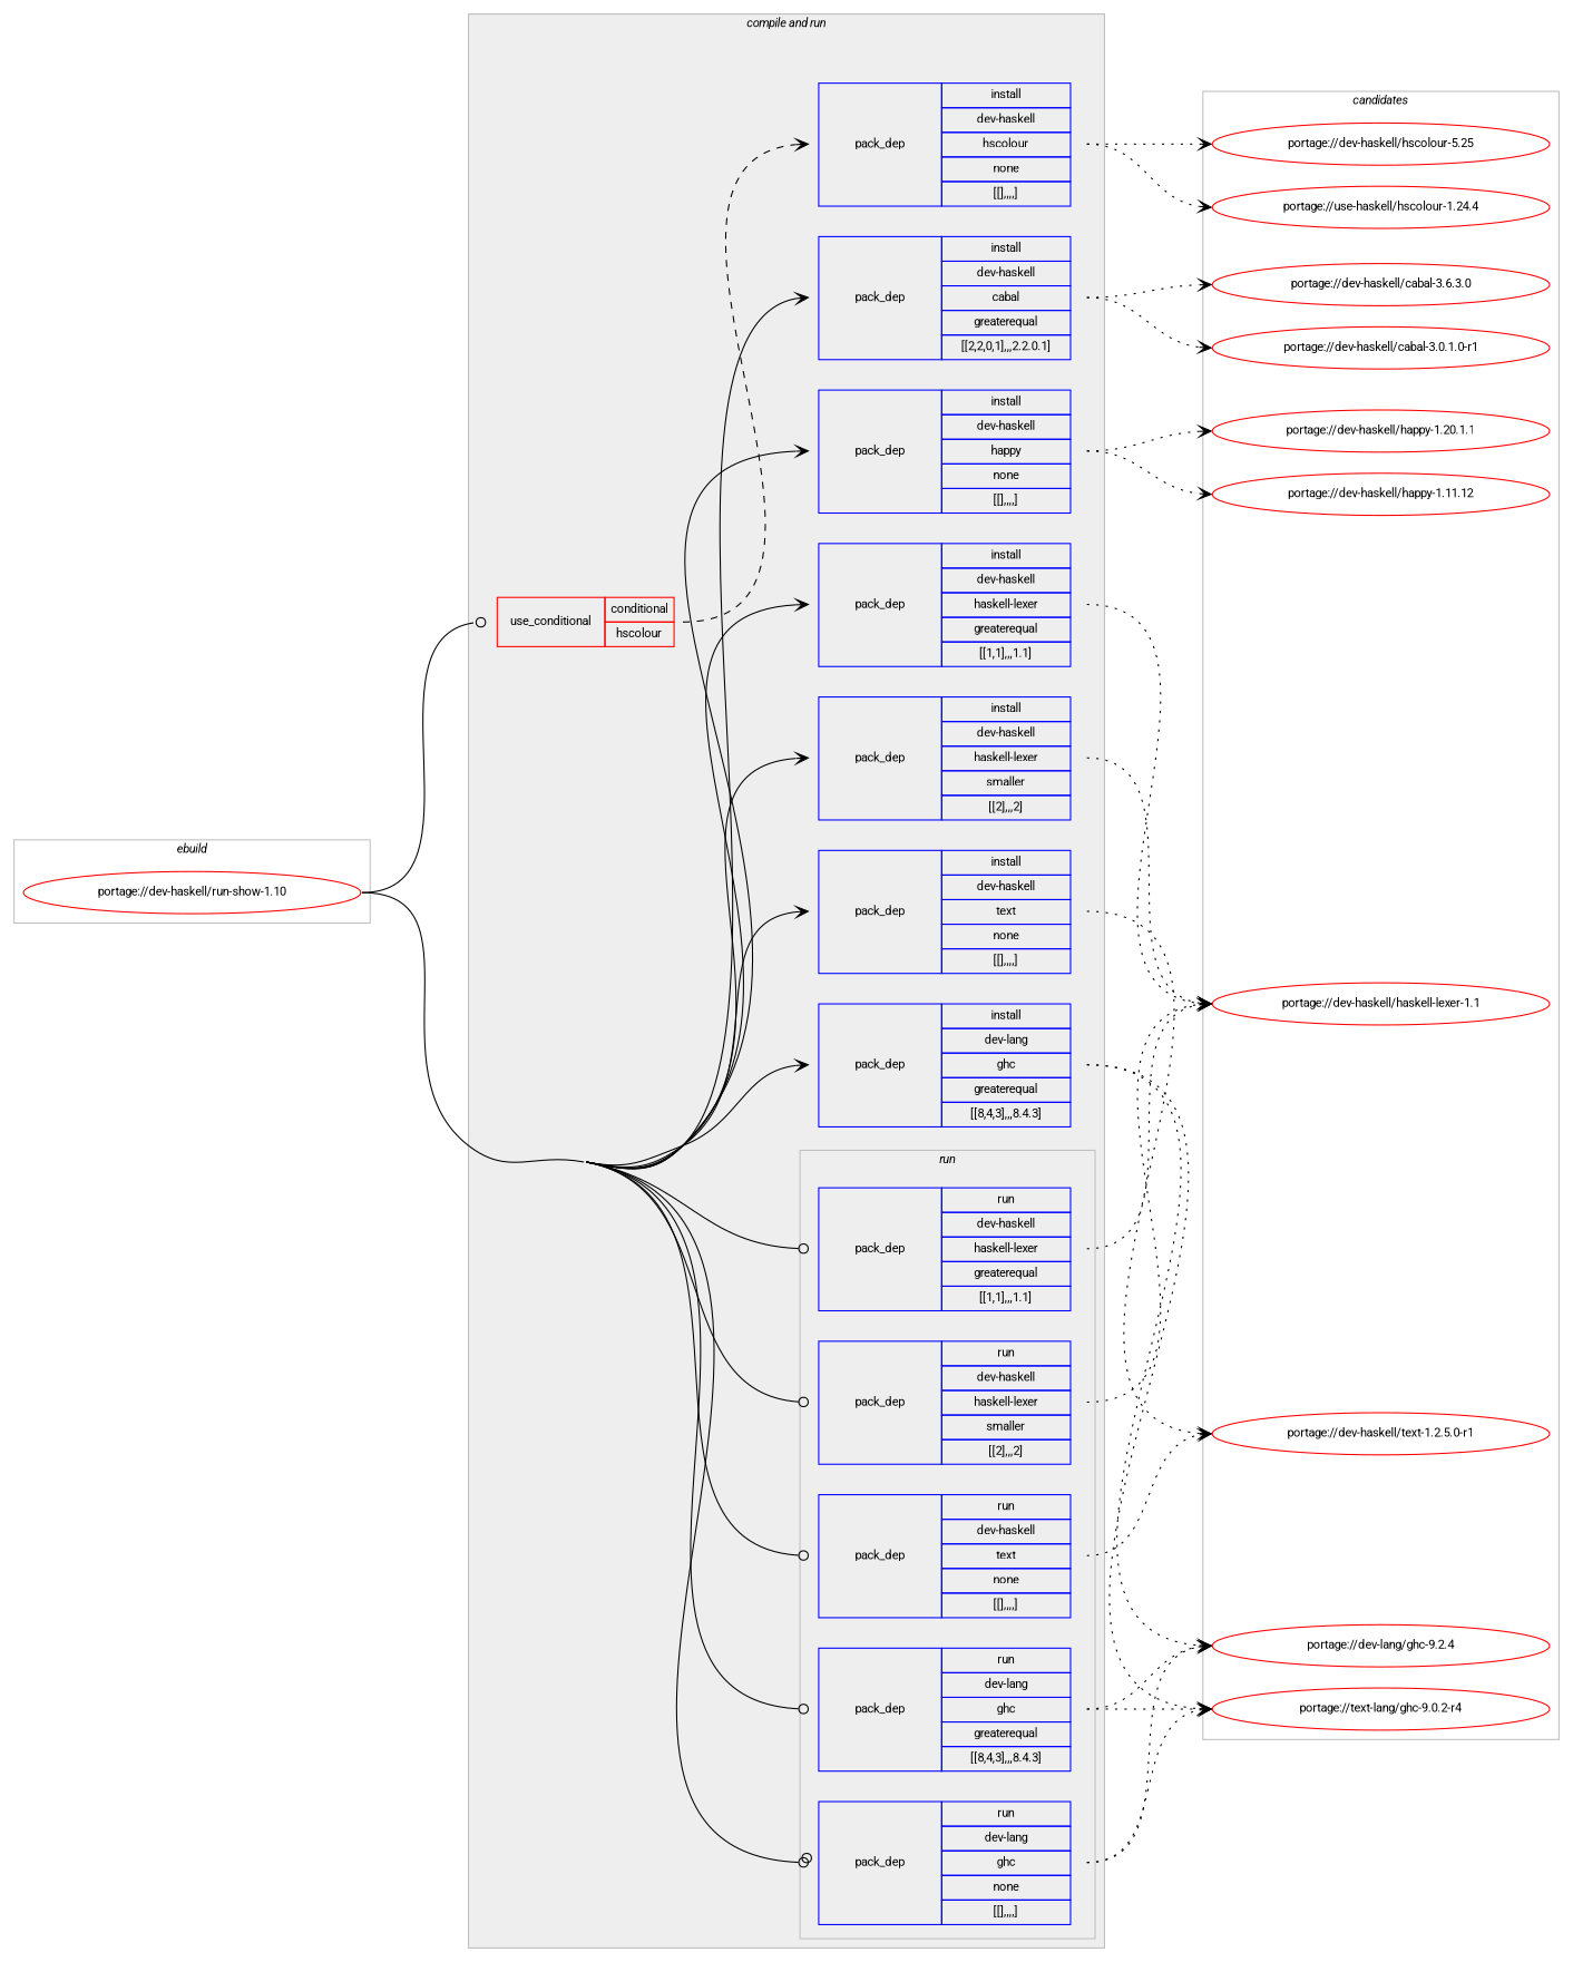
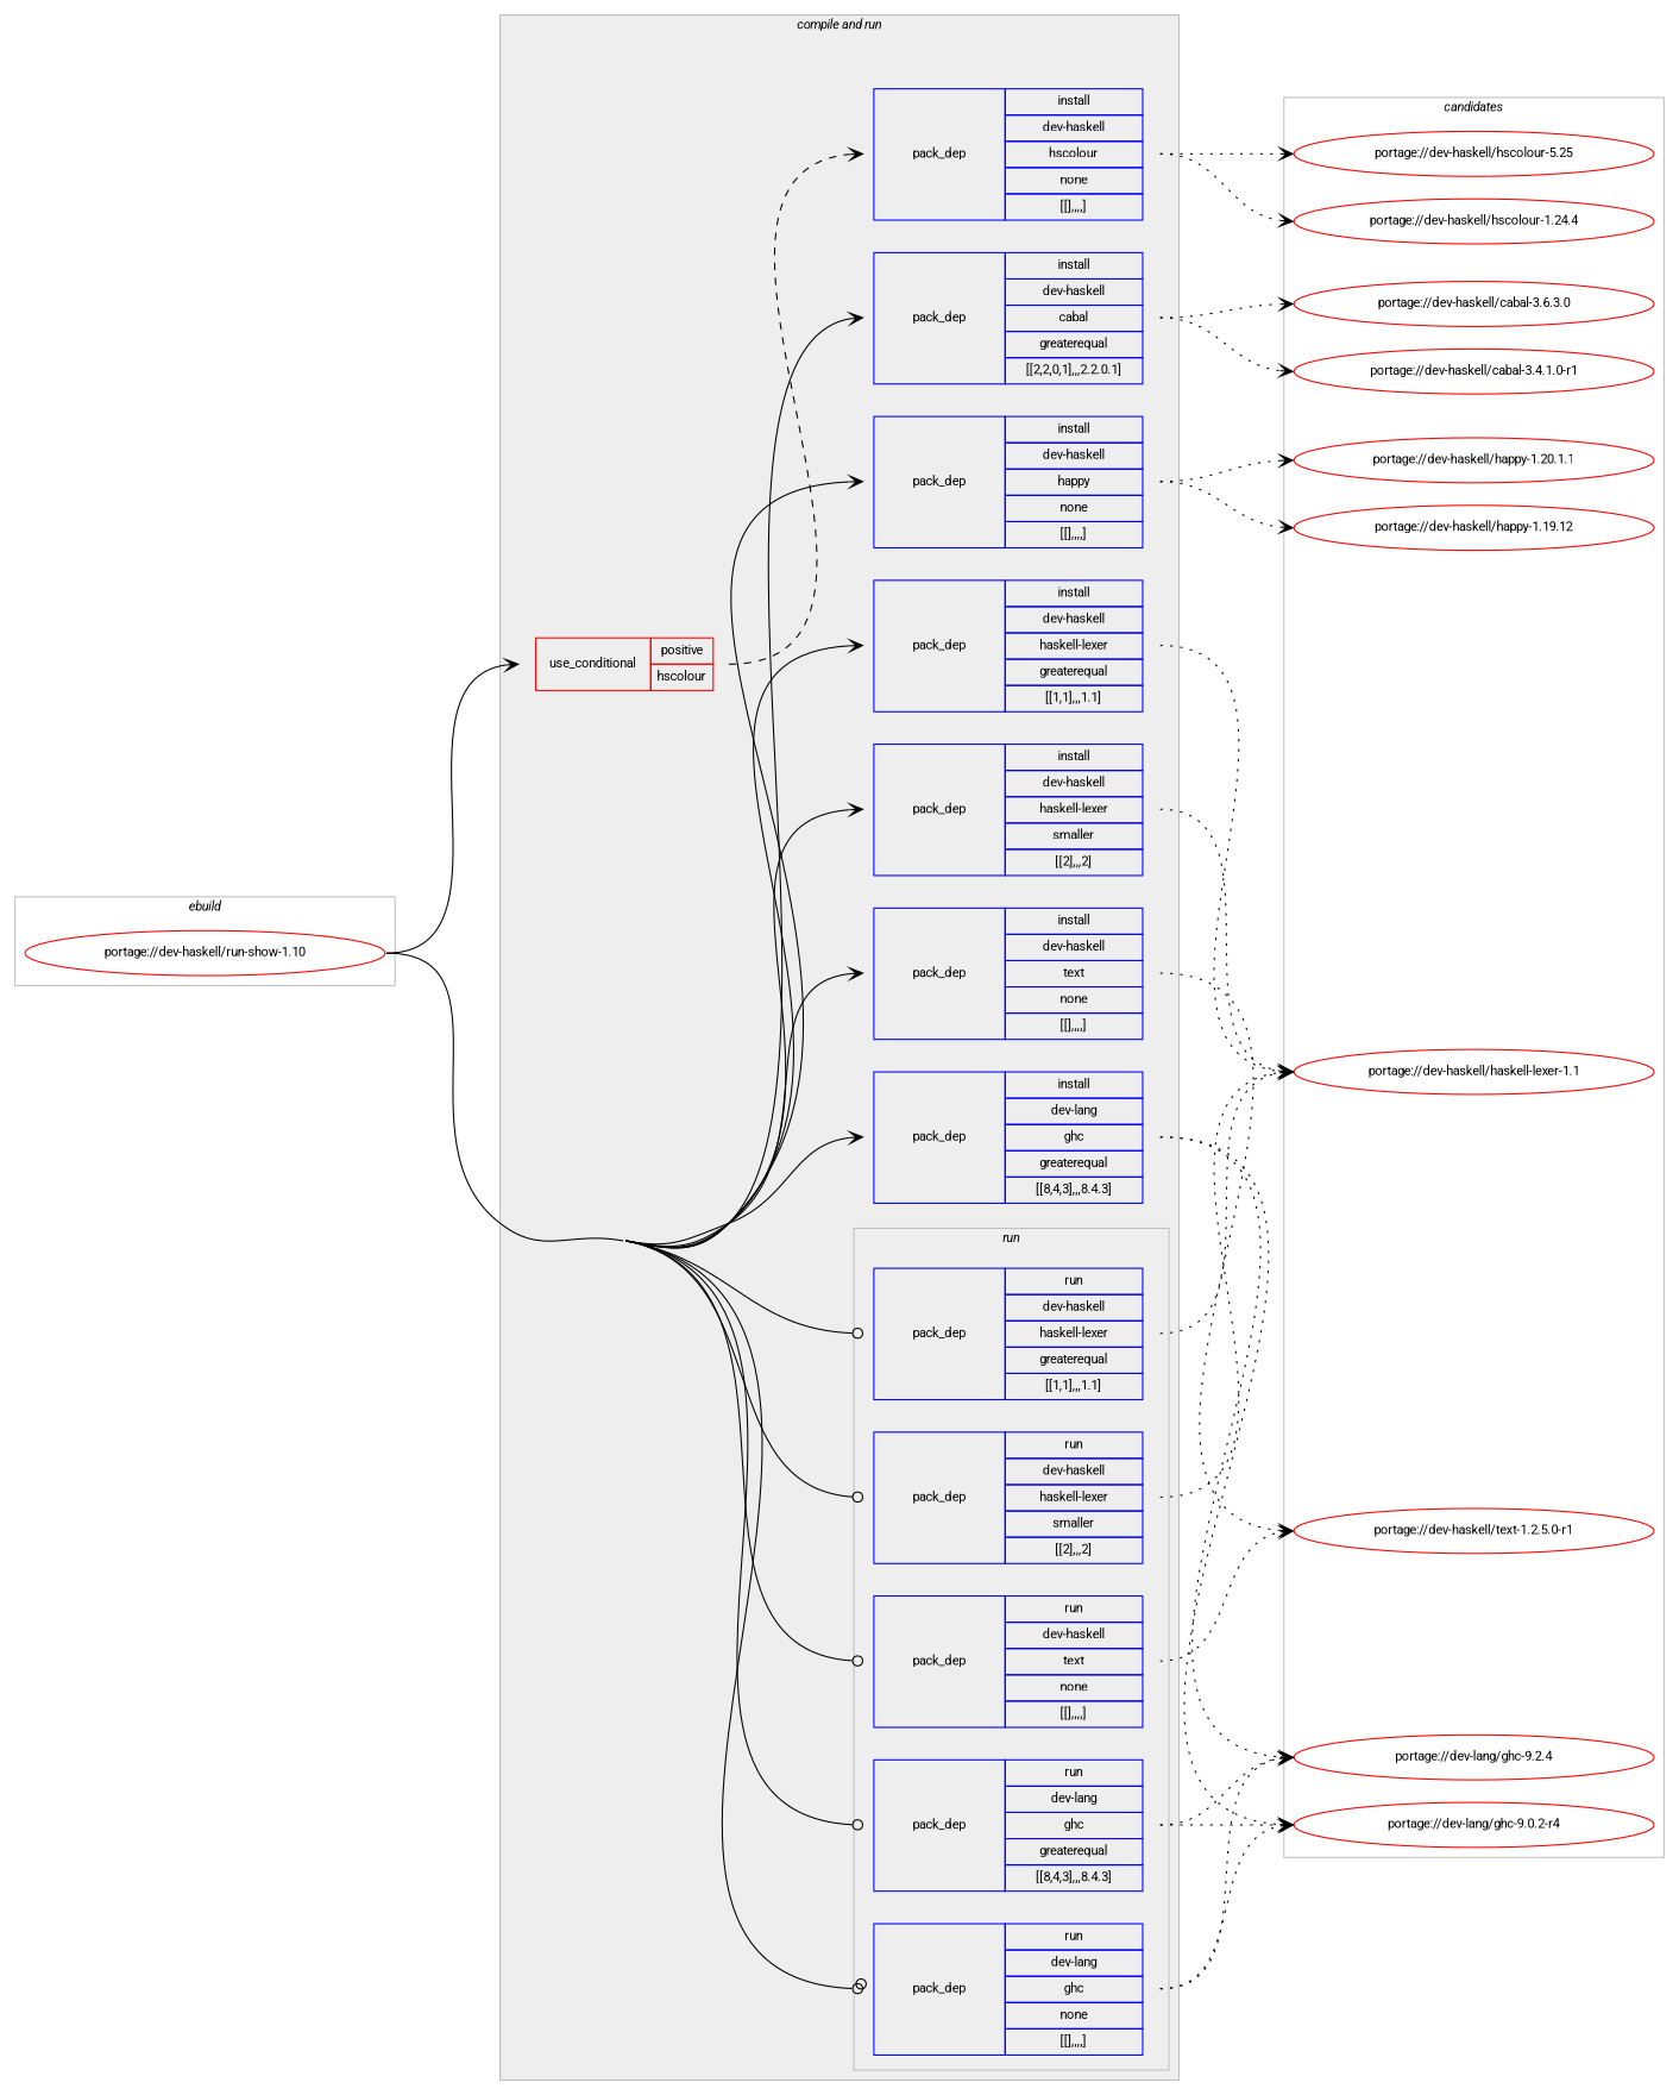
  digraph {
    compound=true
    concentrate=true
    fontname=Roboto
    fontsize=10
    newrank=true
    rankdir=LR
    ranksep=1.5
    node [color=red fontname=Roboto fontsize=10 shape=none]
    edge [arrowhead=vee fontname=Roboto headport=w style=dotted tailport=e weight=100]
    n1 [label="portage://dev-haskell/run-show-1.10" width=4 shape=""]
    n2 [color=blue label=<<TABLE BORDER="0" CELLBORDER="1" CELLSPACING="0" CELLPADDING="4" WIDTH="220"><TR><TD ROWSPAN="6" CELLPADDING="30">pack_dep</TD></TR><TR><TD WIDTH="110">install</TD></TR><TR><TD>dev-haskell</TD></TR><TR><TD>hscolour</TD></TR><TR><TD>none</TD></TR><TR><TD>[[],,,,]</TD></TR></TABLE>>]
-   n3 [label=<<TABLE BORDER="0" CELLBORDER="1" CELLSPACING="0" CELLPADDING="4"><TR><TD ROWSPAN="3" CELLPADDING="10">use_conditional</TD></TR><TR><TD>conditional</TD></TR><TR><TD>hscolour</TD></TR></TABLE>>]
+   n3 [label=<<TABLE BORDER="0" CELLBORDER="1" CELLSPACING="0" CELLPADDING="4"><TR><TD ROWSPAN="3" CELLPADDING="10">use_conditional</TD></TR><TR><TD>positive</TD></TR><TR><TD>hscolour</TD></TR></TABLE>>]
    n4 [color=blue label=<<TABLE BORDER="0" CELLBORDER="1" CELLSPACING="0" CELLPADDING="4" WIDTH="220"><TR><TD ROWSPAN="6" CELLPADDING="30">pack_dep</TD></TR><TR><TD WIDTH="110">install</TD></TR><TR><TD>dev-haskell</TD></TR><TR><TD>cabal</TD></TR><TR><TD>greaterequal</TD></TR><TR><TD>[[2,2,0,1],,,2.2.0.1]</TD></TR></TABLE>>]
    n5 [color=blue label=<<TABLE BORDER="0" CELLBORDER="1" CELLSPACING="0" CELLPADDING="4" WIDTH="220"><TR><TD ROWSPAN="6" CELLPADDING="30">pack_dep</TD></TR><TR><TD WIDTH="110">install</TD></TR><TR><TD>dev-haskell</TD></TR><TR><TD>happy</TD></TR><TR><TD>none</TD></TR><TR><TD>[[],,,,]</TD></TR></TABLE>>]
    n6 [color=blue label=<<TABLE BORDER="0" CELLBORDER="1" CELLSPACING="0" CELLPADDING="4" WIDTH="220"><TR><TD ROWSPAN="6" CELLPADDING="30">pack_dep</TD></TR><TR><TD WIDTH="110">install</TD></TR><TR><TD>dev-haskell</TD></TR><TR><TD>haskell-lexer</TD></TR><TR><TD>greaterequal</TD></TR><TR><TD>[[1,1],,,1.1]</TD></TR></TABLE>>]
    n7 [color=blue label=<<TABLE BORDER="0" CELLBORDER="1" CELLSPACING="0" CELLPADDING="4" WIDTH="220"><TR><TD ROWSPAN="6" CELLPADDING="30">pack_dep</TD></TR><TR><TD WIDTH="110">install</TD></TR><TR><TD>dev-haskell</TD></TR><TR><TD>haskell-lexer</TD></TR><TR><TD>smaller</TD></TR><TR><TD>[[2],,,2]</TD></TR></TABLE>>]
    n8 [color=blue label=<<TABLE BORDER="0" CELLBORDER="1" CELLSPACING="0" CELLPADDING="4" WIDTH="220"><TR><TD ROWSPAN="6" CELLPADDING="30">pack_dep</TD></TR><TR><TD WIDTH="110">install</TD></TR><TR><TD>dev-haskell</TD></TR><TR><TD>text</TD></TR><TR><TD>none</TD></TR><TR><TD>[[],,,,]</TD></TR></TABLE>>]
    n9 [color=blue label=<<TABLE BORDER="0" CELLBORDER="1" CELLSPACING="0" CELLPADDING="4" WIDTH="220"><TR><TD ROWSPAN="6" CELLPADDING="30">pack_dep</TD></TR><TR><TD WIDTH="110">install</TD></TR><TR><TD>dev-lang</TD></TR><TR><TD>ghc</TD></TR><TR><TD>greaterequal</TD></TR><TR><TD>[[8,4,3],,,8.4.3]</TD></TR></TABLE>>]
    n10 [color=blue label=<<TABLE BORDER="0" CELLBORDER="1" CELLSPACING="0" CELLPADDING="4" WIDTH="220"><TR><TD ROWSPAN="6" CELLPADDING="30">pack_dep</TD></TR><TR><TD WIDTH="110">run</TD></TR><TR><TD>dev-haskell</TD></TR><TR><TD>text</TD></TR><TR><TD>none</TD></TR><TR><TD>[[],,,,]</TD></TR></TABLE>>]
    n11 [color=blue label=<<TABLE BORDER="0" CELLBORDER="1" CELLSPACING="0" CELLPADDING="4" WIDTH="220"><TR><TD ROWSPAN="6" CELLPADDING="30">pack_dep</TD></TR><TR><TD WIDTH="110">run</TD></TR><TR><TD>dev-haskell</TD></TR><TR><TD>haskell-lexer</TD></TR><TR><TD>greaterequal</TD></TR><TR><TD>[[1,1],,,1.1]</TD></TR></TABLE>>]
    n12 [color=blue label=<<TABLE BORDER="0" CELLBORDER="1" CELLSPACING="0" CELLPADDING="4" WIDTH="220"><TR><TD ROWSPAN="6" CELLPADDING="30">pack_dep</TD></TR><TR><TD WIDTH="110">run</TD></TR><TR><TD>dev-haskell</TD></TR><TR><TD>haskell-lexer</TD></TR><TR><TD>smaller</TD></TR><TR><TD>[[2],,,2]</TD></TR></TABLE>>]
    n13 [color=blue label=<<TABLE BORDER="0" CELLBORDER="1" CELLSPACING="0" CELLPADDING="4" WIDTH="220"><TR><TD ROWSPAN="6" CELLPADDING="30">pack_dep</TD></TR><TR><TD WIDTH="110">run</TD></TR><TR><TD>dev-lang</TD></TR><TR><TD>ghc</TD></TR><TR><TD>greaterequal</TD></TR><TR><TD>[[8,4,3],,,8.4.3]</TD></TR></TABLE>>]
    n14 [color=blue label=<<TABLE BORDER="0" CELLBORDER="1" CELLSPACING="0" CELLPADDING="4" WIDTH="220"><TR><TD ROWSPAN="6" CELLPADDING="30">pack_dep</TD></TR><TR><TD WIDTH="110">run</TD></TR><TR><TD>dev-lang</TD></TR><TR><TD>ghc</TD></TR><TR><TD>none</TD></TR><TR><TD>[[],,,,]</TD></TR></TABLE>>]
    n15 [label="portage://dev-haskell/hscolour-5.25" width=4 shape=""]
-   n16 [label="portage://use-haskell/hscolour-1.24.4" width=4 shape=""]
+   n16 [label="portage://dev-haskell/hscolour-1.24.4" width=4 shape=""]
    n17 [label="portage://dev-haskell/cabal-3.6.3.0" width=4 shape=""]
-   n18 [label="portage://dev-haskell/cabal-3.0.1.0-r1" width=4 shape=""]
+   n18 [label="portage://dev-haskell/cabal-3.4.1.0-r1" width=4 shape=""]
    n19 [label="portage://dev-haskell/happy-1.20.1.1" width=4 shape=""]
-   n20 [label="portage://dev-haskell/happy-1.11.12" width=4 shape=""]
+   n20 [label="portage://dev-haskell/happy-1.19.12" width=4 shape=""]
    n21 [label="portage://dev-haskell/haskell-lexer-1.1" width=4 shape=""]
    n22 [label="portage://dev-haskell/text-1.2.5.0-r1" width=4 shape=""]
    n23 [label="portage://dev-lang/ghc-9.2.4" width=4 shape=""]
-   n24 [label="portage://text-lang/ghc-9.0.2-r4" width=4 shape=""]
+   n24 [label="portage://dev-lang/ghc-9.0.2-r4" width=4 shape=""]
    subgraph cluster_1 {
      color=gray
      label=<<i>ebuild</i>>
      n1
    }
    subgraph cluster_2 {
      color=gray
      label=<<i>dependencies</i>>
      subgraph cluster_3 {
        color=gray
        fillcolor="#eeeeee"
        label=<<i>compile</i>>
        style=filled
        subgraph sub_4 {
          color=gray
          fillcolor="#eeeeee"
          label=<<i>compile</i>>
          style=filled
          n3
          subgraph sub_5 {
            color=gray
            fillcolor="#eeeeee"
            label=<<i>compile</i>>
            style=filled
            n2
          }
        }
        subgraph sub_6 {
          color=gray
          fillcolor="#eeeeee"
          label=<<i>compile</i>>
          style=filled
          n4
        }
        subgraph sub_7 {
          color=gray
          fillcolor="#eeeeee"
          label=<<i>compile</i>>
          style=filled
          n5
        }
        subgraph sub_8 {
          color=gray
          fillcolor="#eeeeee"
          label=<<i>compile</i>>
          style=filled
          n6
        }
        subgraph sub_9 {
          color=gray
          fillcolor="#eeeeee"
          label=<<i>compile</i>>
          style=filled
          n7
        }
        subgraph sub_10 {
          color=gray
          fillcolor="#eeeeee"
          label=<<i>compile</i>>
          style=filled
          n8
        }
        subgraph sub_11 {
          color=gray
          fillcolor="#eeeeee"
          label=<<i>compile</i>>
          style=filled
          n9
        }
      }
      subgraph cluster_12 {
        color=gray
        fillcolor="#eeeeee"
        label=<<i>compile and run</i>>
        style=filled
      }
      subgraph cluster_13 {
        color=gray
        fillcolor="#eeeeee"
        label=<<i>run</i>>
        style=filled
        subgraph sub_14 {
          color=gray
          fillcolor="#eeeeee"
          label=<<i>run</i>>
          style=filled
          n10
        }
        subgraph sub_15 {
          color=gray
          fillcolor="#eeeeee"
          label=<<i>run</i>>
          style=filled
          n11
        }
        subgraph sub_16 {
          color=gray
          fillcolor="#eeeeee"
          label=<<i>run</i>>
          style=filled
          n12
        }
        subgraph sub_17 {
          color=gray
          fillcolor="#eeeeee"
          label=<<i>run</i>>
          style=filled
          n13
        }
        subgraph sub_18 {
          color=gray
          fillcolor="#eeeeee"
          label=<<i>run</i>>
          style=filled
          n14
        }
      }
    }
    subgraph cluster_19 {
      color=gray
      label=<<i>candidates</i>>
      rank=same
      subgraph sub_20 {
        color=black
        label=<<i>candidates</i>>
        nodesep=1
        rank=same
        n15
        n16
      }
      subgraph sub_21 {
        color=black
        label=<<i>candidates</i>>
        nodesep=1
        rank=same
        n17
        n18
      }
      subgraph sub_22 {
        color=black
        label=<<i>candidates</i>>
        nodesep=1
        rank=same
        n19
        n20
      }
      subgraph sub_23 {
        color=black
        label=<<i>candidates</i>>
        nodesep=1
        rank=same
        n21
      }
      subgraph sub_24 {
        color=black
        label=<<i>candidates</i>>
        nodesep=1
        rank=same
        n21
      }
      subgraph sub_25 {
        color=black
        label=<<i>candidates</i>>
        nodesep=1
        rank=same
        n22
      }
      subgraph sub_26 {
        color=black
        label=<<i>candidates</i>>
        nodesep=1
        rank=same
        n23
        n24
      }
      subgraph sub_27 {
        color=black
        label=<<i>candidates</i>>
        nodesep=1
        rank=same
        n21
      }
      subgraph sub_28 {
        color=black
        label=<<i>candidates</i>>
        nodesep=1
        rank=same
        n21
      }
      subgraph sub_29 {
        color=black
        label=<<i>candidates</i>>
        nodesep=1
        rank=same
        n22
      }
      subgraph sub_30 {
        color=black
        label=<<i>candidates</i>>
        nodesep=1
        rank=same
        n23
        n24
      }
      subgraph sub_31 {
        color=black
        label=<<i>candidates</i>>
        nodesep=1
        rank=same
        n23
        n24
      }
    }
-   n1 -> n3 [arrowhead=odot style=solid weight=20]
+   n1 -> n3 [style=solid weight=20]
    n1 -> n4 [style=solid weight=20]
    n1 -> n5 [style=solid weight=20]
    n1 -> n6 [style=solid weight=20]
    n1 -> n7 [style=solid weight=20]
    n1 -> n8 [style=solid weight=20]
    n1 -> n9 [style=solid weight=20]
    n1 -> n10 [arrowhead=odot style=solid weight=20]
    n1 -> n11 [arrowhead=odot style=solid weight=20]
    n1 -> n12 [arrowhead=odot style=solid weight=20]
    n1 -> n13 [arrowhead=odot style=solid weight=20]
    n1 -> n14 [arrowhead=odot style=solid weight=20]
    n2 -> n15
    n2 -> n16
    n3 -> n2 [style=dashed weight=20]
    n4 -> n17
    n4 -> n18
    n5 -> n19
    n5 -> n20
    n6 -> n21
    n7 -> n21
    n8 -> n22
    n9 -> n23
    n9 -> n24
    n10 -> n22
    n11 -> n21
    n12 -> n21
    n13 -> n23
    n13 -> n24
    n14 -> n23
    n14 -> n24
  }
